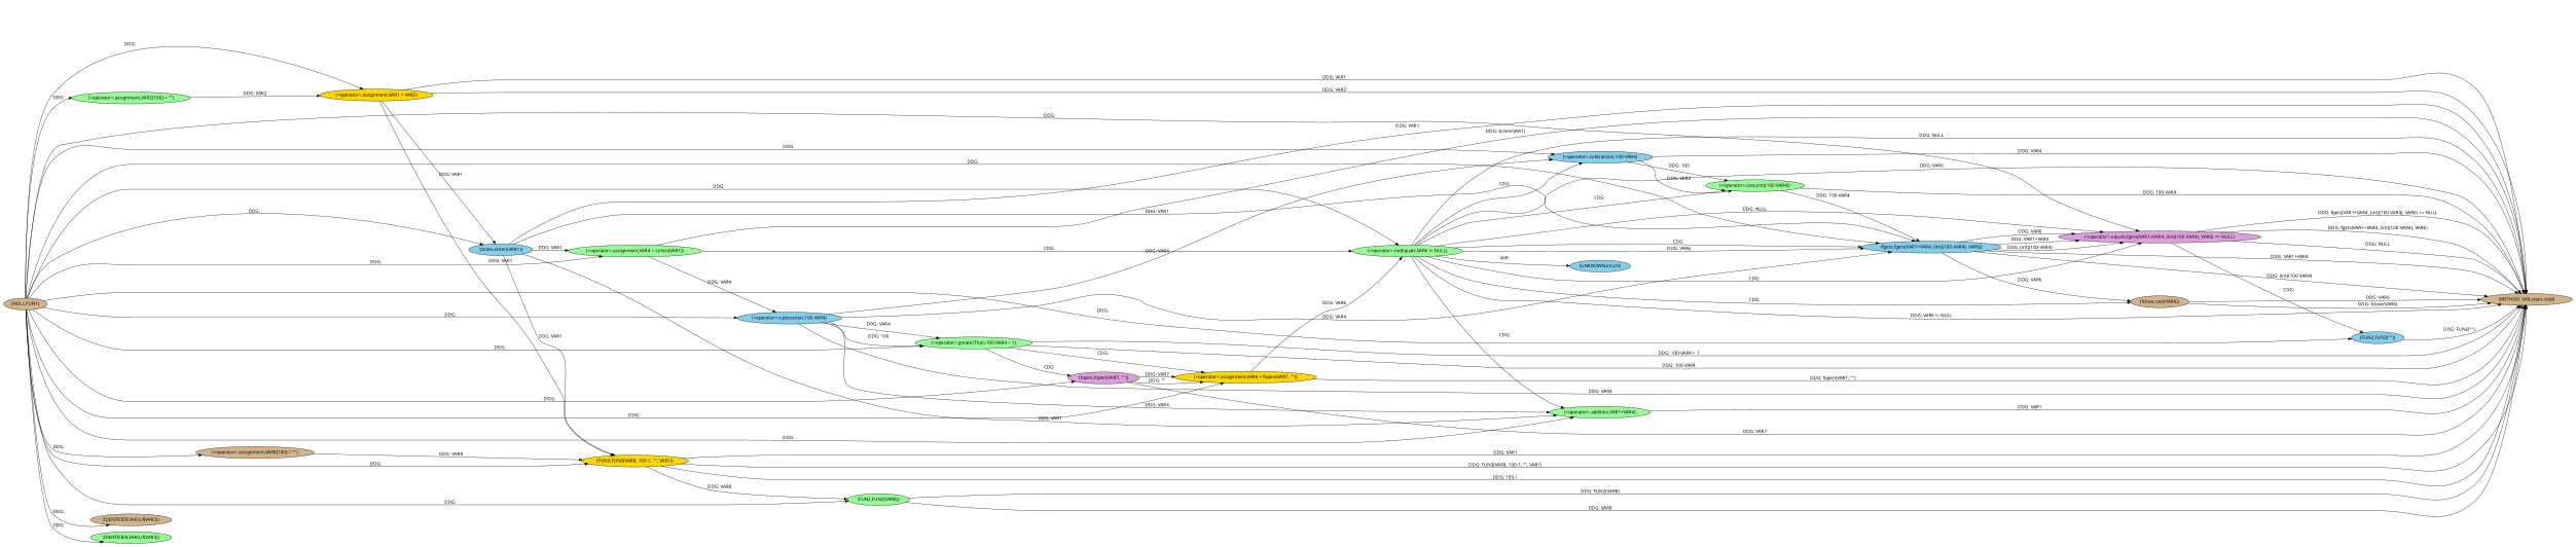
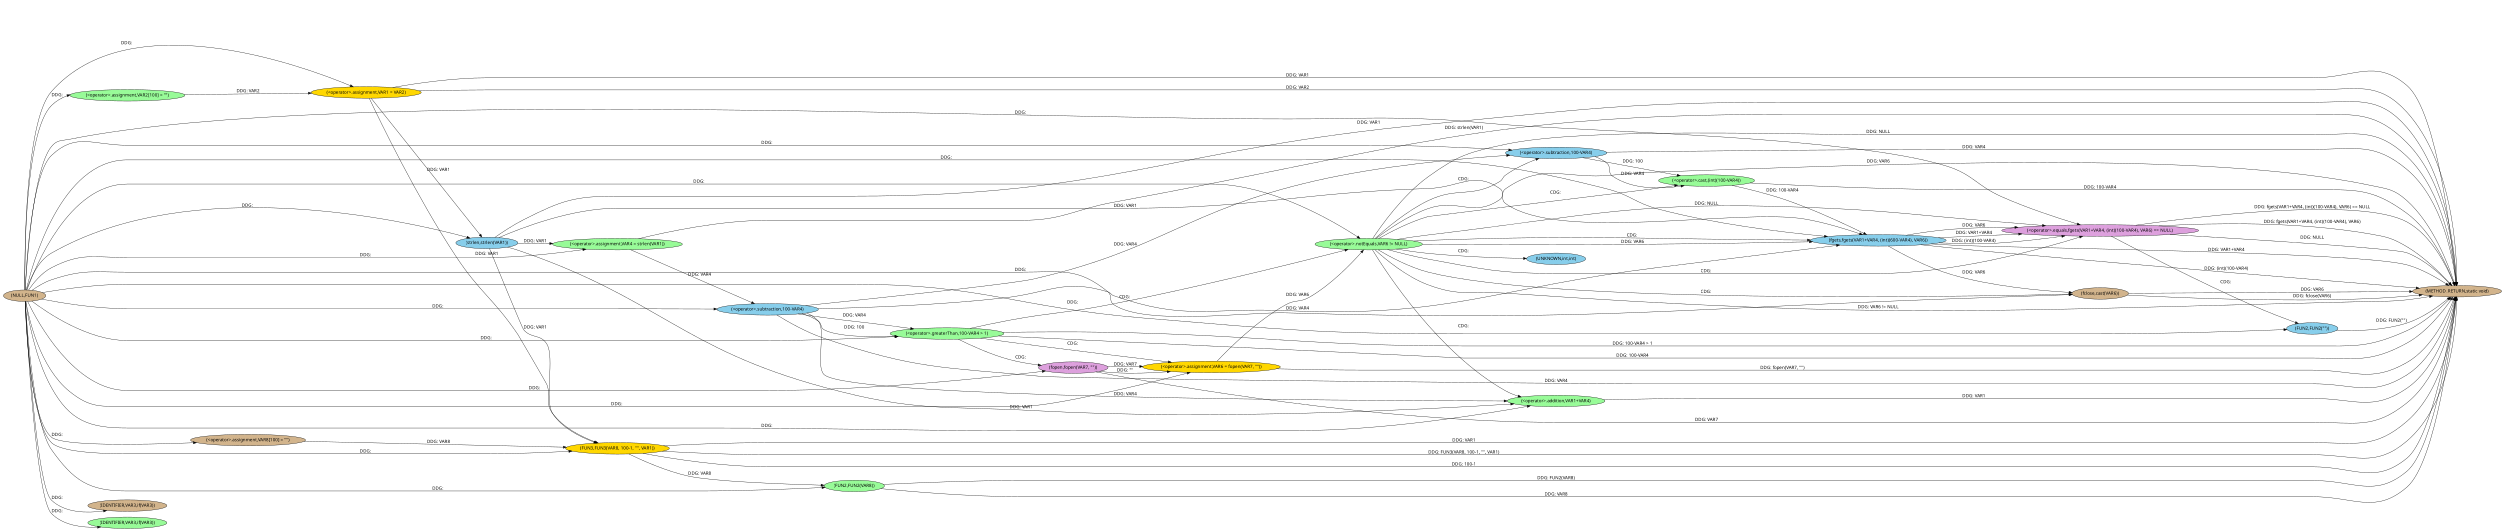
  digraph {
    fontname="Noto Sans"
    rankdir=LR
    node [fillcolor=palegreen fontname="Noto Sans" style=filled]
    edge [fontname="Noto Sans"]
    n1 [fillcolor=tan label="(NULL,FUN1)"]
    n2 [label="(<operator>.assignment,VAR2[100] = \"\")"]
    n3 [fillcolor=gold label="(<operator>.assignment,VAR1 = VAR2)"]
    n4 [fillcolor=tan label="(IDENTIFIER,VAR3,if(VAR3))"]
    n5 [label="(<operator>.assignment,VAR4 = strlen(VAR1))"]
    n6 [fillcolor=skyblue label="(strlen,strlen(VAR1))"]
    n7 [label="(<operator>.greaterThan,100-VAR4 > 1)"]
    n8 [fillcolor=skyblue label="(<operator>.subtraction,100-VAR4)"]
    n9 [fillcolor=gold label="(<operator>.assignment,VAR6 = fopen(VAR7, \"\"))"]
    n10 [fillcolor=plum label="(fopen,fopen(VAR7, \"\"))"]
    n11 [label="(<operator>.notEquals,VAR6 != NULL)"]
    n12 [fillcolor=plum label="(<operator>.equals,fgets(VAR1+VAR4, (int)(100-VAR4), VAR6) == NULL)"]
-   n13 [fillcolor=skyblue label="(fgets,fgets(VAR1+VAR4, (int)(100-VAR4), VAR6))"]
+   n13 [fillcolor=skyblue label="(fgets,fgets(VAR1+VAR4, (int)(600-VAR4), VAR6))"]
    n14 [label="(<operator>.addition,VAR1+VAR4)"]
    n15 [fillcolor=skyblue label="(<operator>.subtraction,100-VAR4)"]
    n16 [fillcolor=skyblue label="(FUN2,FUN2(\"\"))"]
    n17 [fillcolor=tan label="(fclose,cast(VAR6))"]
    n18 [label="(IDENTIFIER,VAR3,if(VAR3))"]
    n19 [fillcolor=tan label="(<operator>.assignment,VAR8[100] = \"\")"]
    n20 [fillcolor=gold label="(FUN3,FUN3(VAR8, 100-1, \"\", VAR1))"]
    n21 [label="(FUN2,FUN2(VAR8))"]
-   n22 [fillcolor=tan label="(METHOD_VAR,static void)"]
+   n22 [fillcolor=tan label="(METHOD_RETURN,static void)"]
    n23 [label="(<operator>.cast,(int)(100-VAR4))"]
    n24 [fillcolor=skyblue label="(UNKNOWN,int,int)"]
    n1 -> n2 [label="DDG: "]
    n1 -> n3 [label="DDG: "]
    n1 -> n4 [label="DDG: "]
    n1 -> n5 [label="DDG: "]
    n1 -> n6 [label="DDG: "]
    n1 -> n7 [label="DDG: "]
    n1 -> n8 [label="DDG: "]
    n1 -> n9 [label="DDG: "]
    n1 -> n10 [label="DDG: "]
    n1 -> n11 [label="DDG: "]
    n1 -> n12 [label="DDG: "]
    n1 -> n13 [label="DDG: "]
    n1 -> n14 [label="DDG: "]
    n1 -> n15 [label="DDG: "]
    n1 -> n16 [label="DDG: "]
+   n1 -> n17 [label="DDG: "]
    n1 -> n18 [label="DDG: "]
    n1 -> n19 [label="DDG: "]
    n1 -> n20 [label="DDG: "]
    n1 -> n21 [label="DDG: "]
    n2 -> n3 [label="DDG: VAR2"]
    n3 -> n6 [label="DDG: VAR1"]
    n3 -> n20 [label="DDG: VAR1"]
    n3 -> n22 [label="DDG: VAR1"]
    n3 -> n22 [label="DDG: VAR2"]
    n5 -> n8 [label="DDG: VAR4"]
    n5 -> n22 [label="DDG: strlen(VAR1)"]
    n6 -> n5 [label="DDG: VAR1"]
    n6 -> n13 [label="DDG: VAR1"]
    n6 -> n14 [label="DDG: VAR1"]
    n6 -> n20 [label="DDG: VAR1"]
    n6 -> n22 [label="DDG: VAR1"]
    n7 -> n9 [label="CDG: "]
    n7 -> n10 [label="CDG: "]
-   n5 -> n11 [label="CDG: "]
+   n7 -> n11 [label="CDG: "]
    n7 -> n22 [label="DDG: 100-VAR4 > 1"]
    n7 -> n22 [label="DDG: 100-VAR4"]
    n8 -> n7 [label="DDG: 100"]
    n8 -> n7 [label="DDG: VAR4"]
    n8 -> n13 [label="DDG: VAR4"]
    n8 -> n14 [label="DDG: VAR4"]
    n8 -> n15 [label="DDG: VAR4"]
    n8 -> n22 [label="DDG: VAR4"]
    n9 -> n11 [label="DDG: VAR6"]
    n9 -> n22 [label="DDG: fopen(VAR7, \"\")"]
    n10 -> n9 [label="DDG: VAR7"]
    n10 -> n9 [label="DDG: \"\""]
    n10 -> n22 [label="DDG: VAR7"]
    n11 -> n12 [label="DDG: NULL"]
    n11 -> n12 [label="CDG: "]
    n11 -> n13 [label="DDG: VAR6"]
    n11 -> n13 [label="CDG: "]
    n11 -> n14 [label="CDG: "]
    n11 -> n15 [label="CDG: "]
    n11 -> n17 [label="CDG: "]
    n11 -> n22 [label="DDG: VAR6 != NULL"]
    n11 -> n22 [label="DDG: NULL"]
    n11 -> n22 [label="DDG: VAR6"]
    n11 -> n23 [label="CDG: "]
-   n11 -> n24 [label="VAR: "]
+   n11 -> n24 [label="CDG: "]
    n12 -> n16 [label="CDG: "]
    n12 -> n22 [label="DDG: NULL"]
    n12 -> n22 [label="DDG: fgets(VAR1+VAR4, (int)(100-VAR4), VAR6) == NULL"]
    n12 -> n22 [label="DDG: fgets(VAR1+VAR4, (int)(100-VAR4), VAR6)"]
    n13 -> n12 [label="DDG: VAR1+VAR4"]
    n13 -> n12 [label="DDG: (int)(100-VAR4)"]
    n13 -> n12 [label="DDG: VAR6"]
    n13 -> n17 [label="DDG: VAR6"]
    n13 -> n22 [label="DDG: VAR1+VAR4"]
    n13 -> n22 [label="DDG: (int)(100-VAR4)"]
    n14 -> n22 [label="DDG: VAR1"]
    n15 -> n22 [label="DDG: VAR4"]
    n15 -> n23 [label="DDG: 100"]
    n15 -> n23 [label="DDG: VAR4"]
    n16 -> n22 [label="DDG: FUN2(\"\")"]
    n17 -> n22 [label="DDG: VAR6"]
    n17 -> n22 [label="DDG: fclose(VAR6)"]
    n19 -> n20 [label="DDG: VAR8"]
    n20 -> n21 [label="DDG: VAR8"]
    n20 -> n22 [label="DDG: VAR1"]
    n20 -> n22 [label="DDG: FUN3(VAR8, 100-1, \"\", VAR1)"]
    n20 -> n22 [label="DDG: 100-1"]
    n21 -> n22 [label="DDG: FUN2(VAR8)"]
    n21 -> n22 [label="DDG: VAR8"]
    n23 -> n13 [label="DDG: 100-VAR4"]
    n23 -> n22 [label="DDG: 100-VAR4"]
  }
